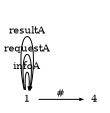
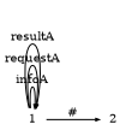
  digraph {
    rankdir=LR
    fontname="DejaVu Serif"
    node [fontname="DejaVu Serif" fontsize=10 shape=plaintext]
    edge [arrowsize=0.3 fontname="DejaVu Serif" fontsize=10]
    1 [height=.2 width=.3]
-   2 [height=.2 width=.3 label=4]
+   2 [height=.2 width=.3]
    1 -> 1 [label=infoA]
    1 -> 1 [label=requestA]
    1 -> 1 [label=resultA]
    1 -> 2 [label="#"]
  }
